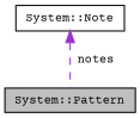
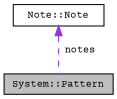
  digraph {
    fontname="Courier Prime"
    node [color=black fontname="Courier Prime" fontsize=10 shape=record style=filled]
    n1 [fillcolor=grey75 fontcolor=black height=0.2 label="System::Pattern" width=0.4]
-   n2 [fillcolor=white height=0.2 label="System::Note" width=0.4]
+   n2 [fillcolor=white height=0.2 label="Note::Note" width=0.4]
    n2 -> n1 [color=darkorchid3 dir=back fontname="Courier Prime" fontsize=10 label=" notes" labelfontname=Helvetica labelfontsize=10 style=dashed]
  }
